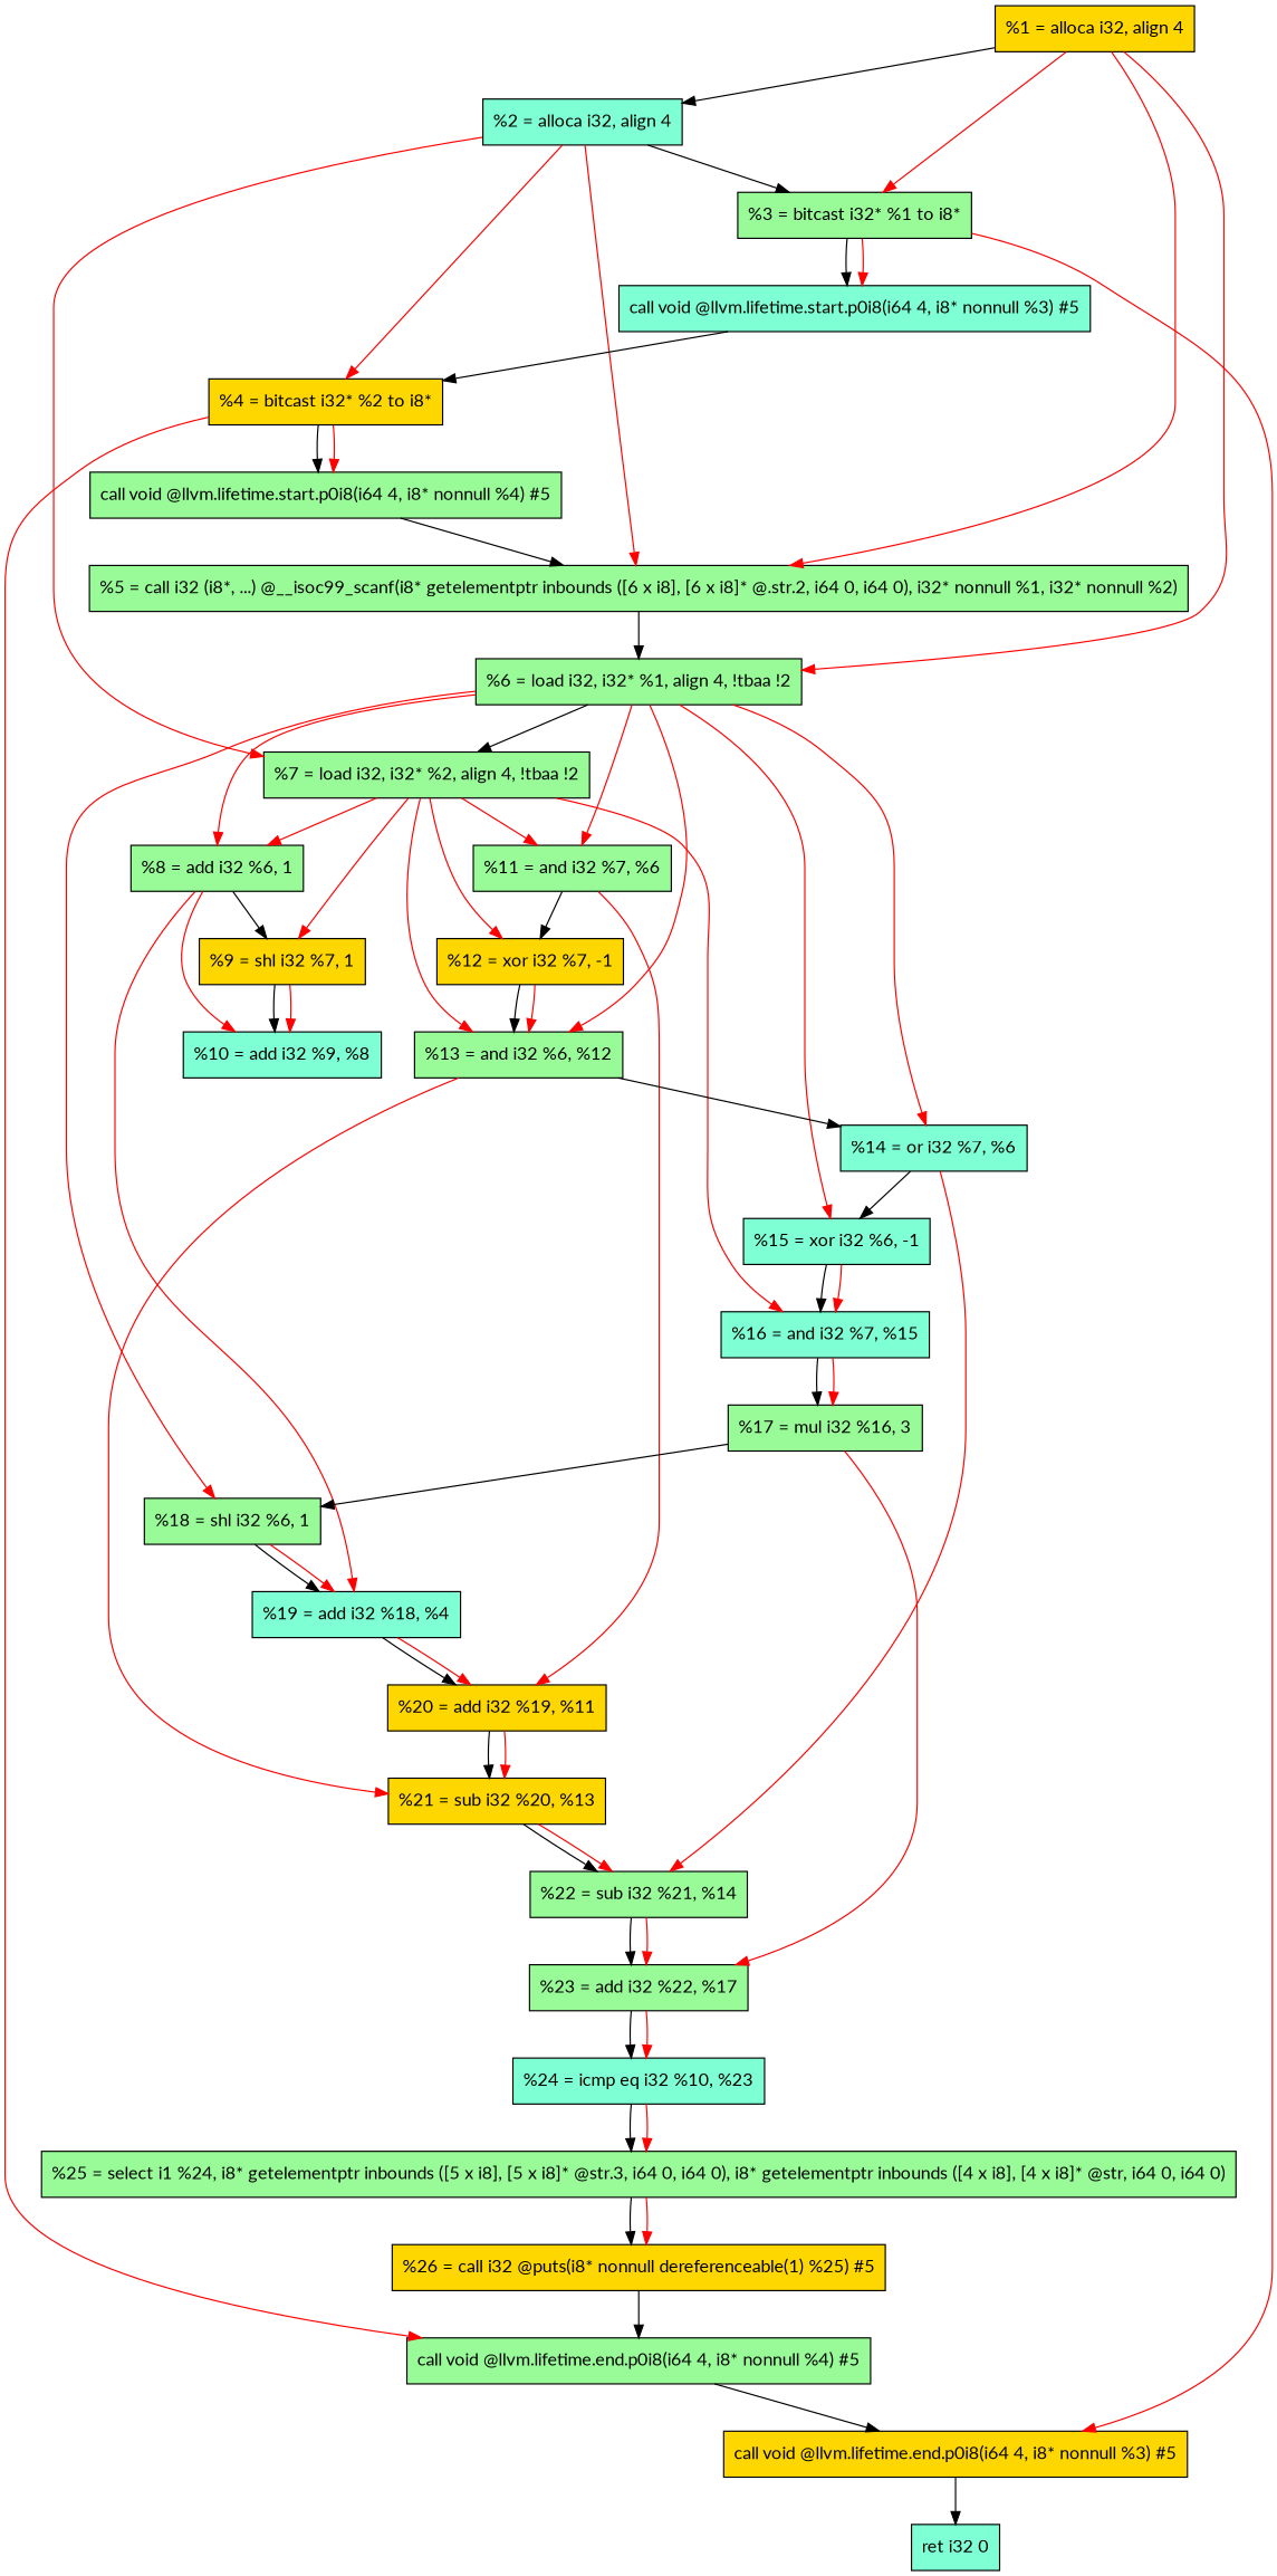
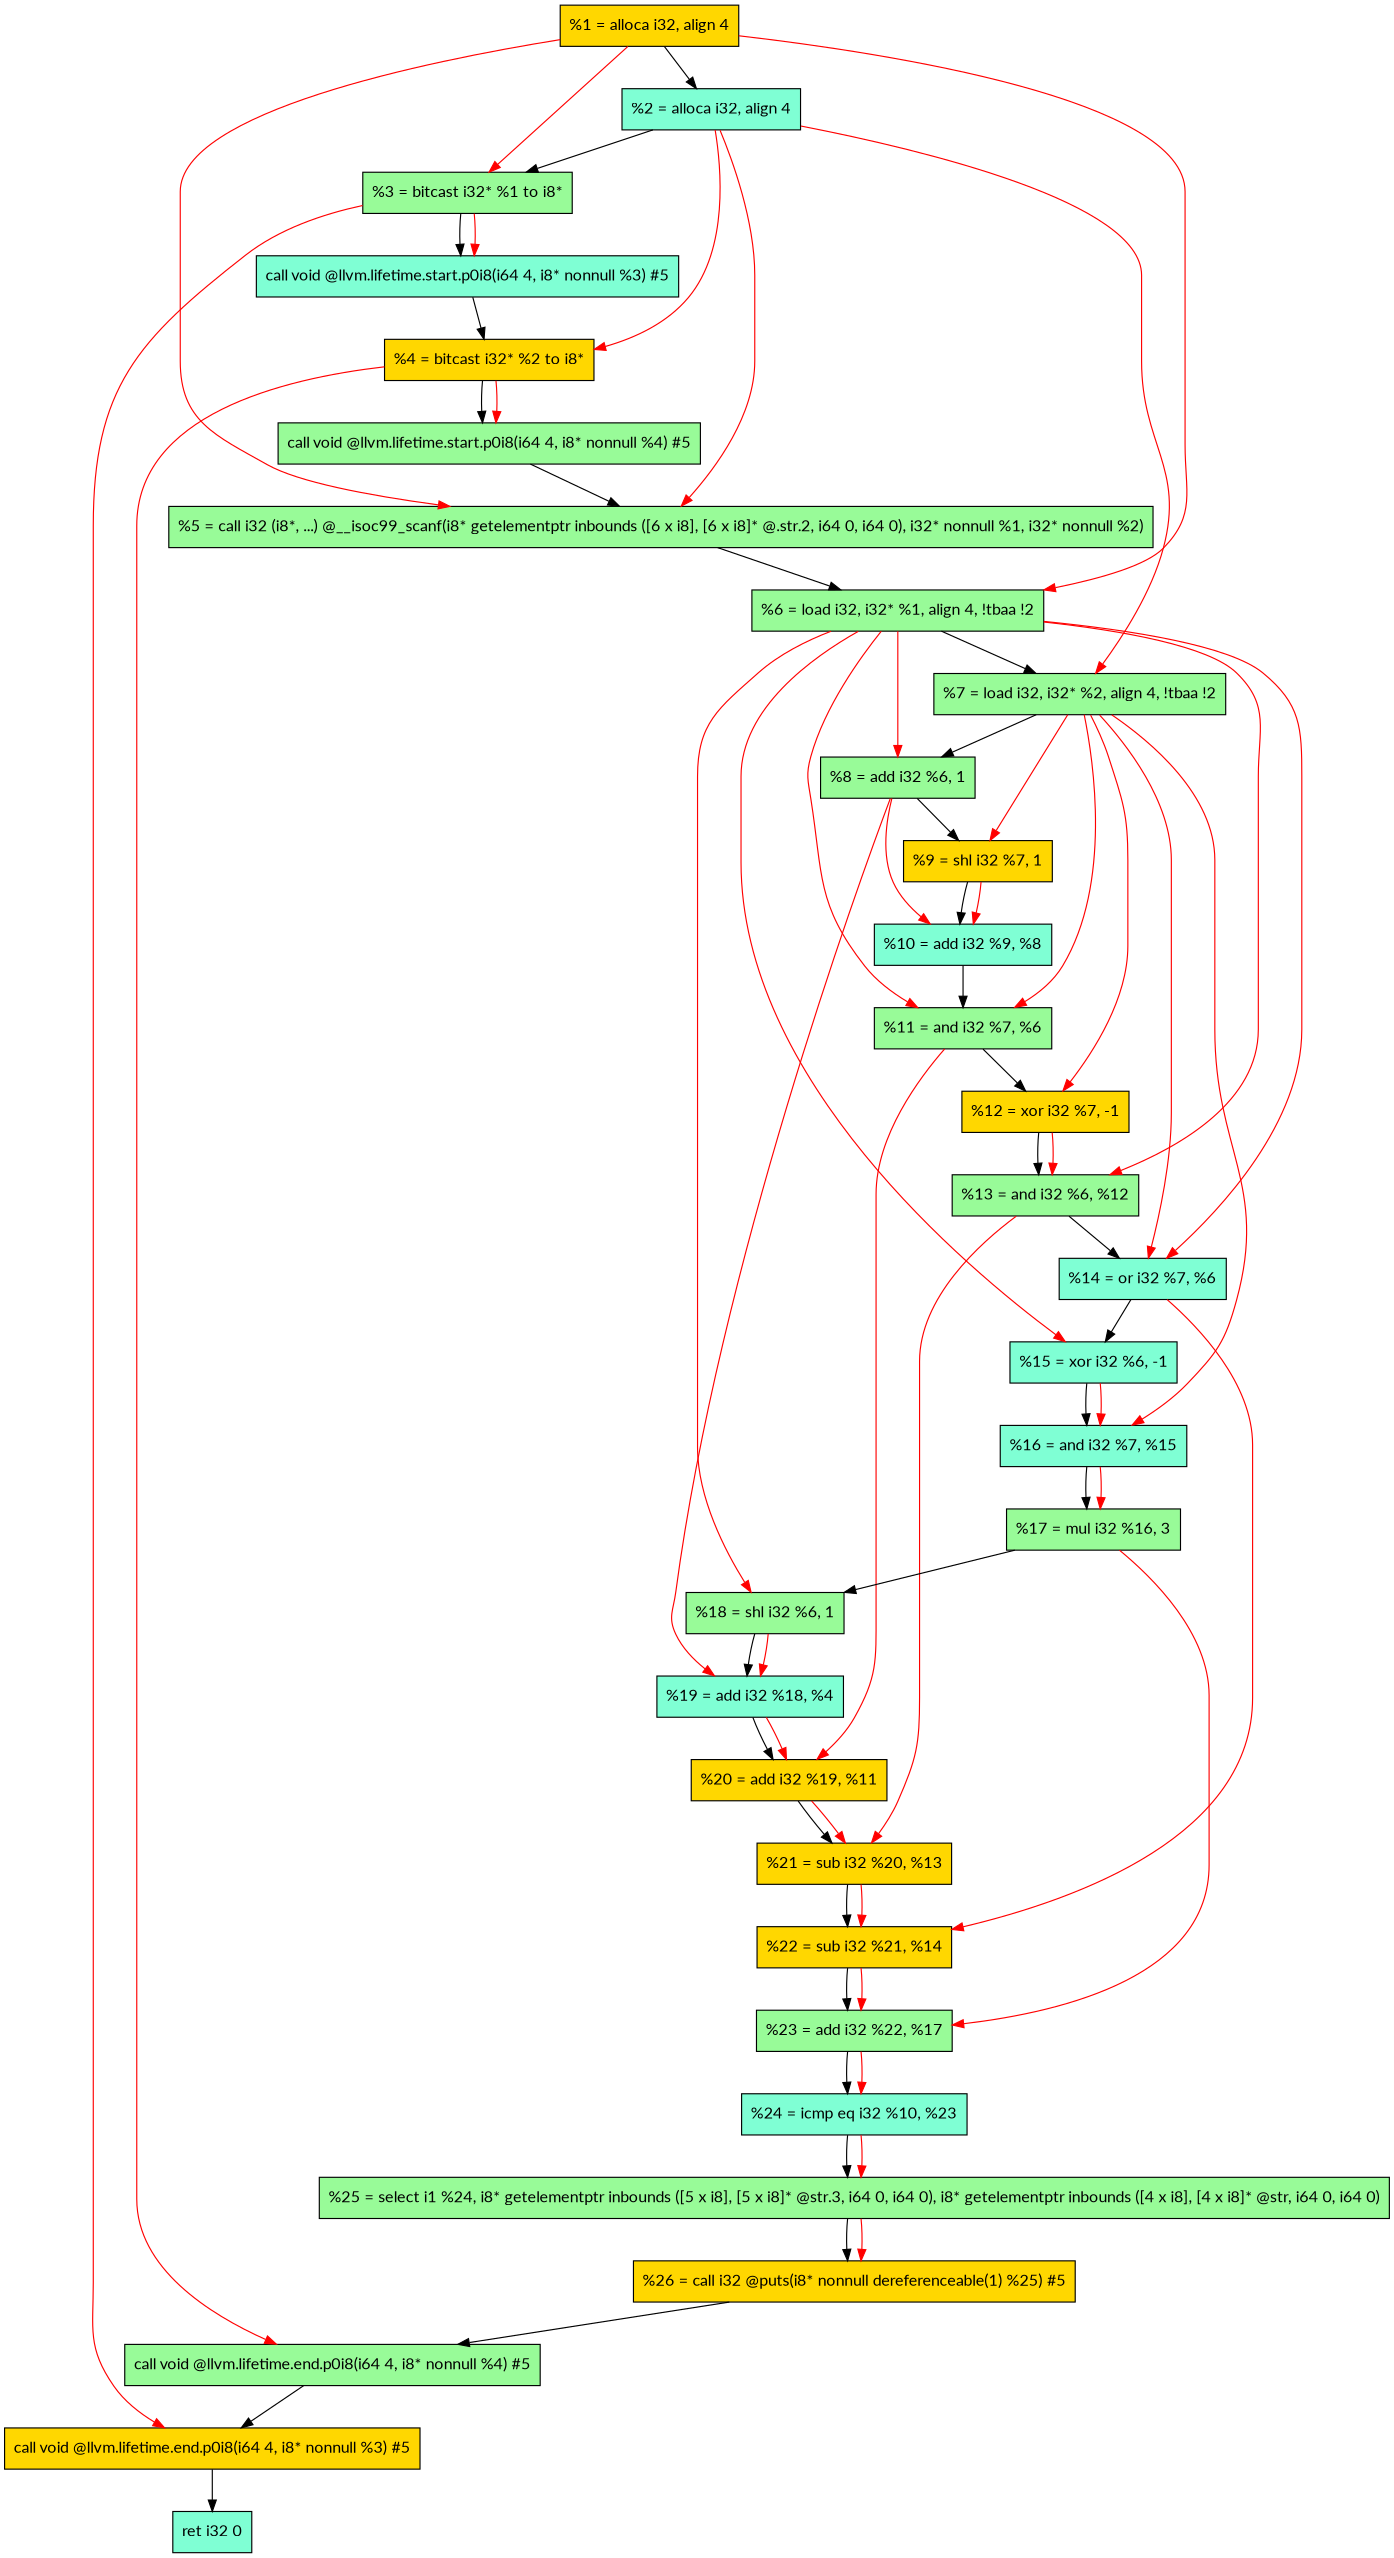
  digraph {
    fontname=Lato
    node [fillcolor=palegreen fontname=Lato shape=record style=filled]
    edge [fontname=Lato color=red]
    n1 [fillcolor=gold label="  %1 = alloca i32, align 4"]
    n2 [fillcolor=aquamarine label="  %2 = alloca i32, align 4"]
    n3 [label="  %3 = bitcast i32* %1 to i8*"]
    n4 [label="  %5 = call i32 (i8*, ...) @__isoc99_scanf(i8* getelementptr inbounds ([6 x i8], [6 x i8]* @.str.2, i64 0, i64 0), i32* nonnull %1, i32* nonnull %2)"]
    n5 [label="  %6 = load i32, i32* %1, align 4, !tbaa !2"]
    n6 [fillcolor=gold label="  %4 = bitcast i32* %2 to i8*"]
    n7 [label="  %7 = load i32, i32* %2, align 4, !tbaa !2"]
    n8 [fillcolor=aquamarine label="  call void @llvm.lifetime.start.p0i8(i64 4, i8* nonnull %3) #5"]
    n9 [fillcolor=gold label="  call void @llvm.lifetime.end.p0i8(i64 4, i8* nonnull %3) #5"]
    n10 [label="  %8 = add i32 %6, 1"]
    n11 [label="  %11 = and i32 %7, %6"]
    n12 [label="  %13 = and i32 %6, %12"]
    n13 [fillcolor=aquamarine label="  %14 = or i32 %7, %6"]
    n14 [fillcolor=aquamarine label="  %15 = xor i32 %6, -1"]
    n15 [label="  %18 = shl i32 %6, 1"]
    n16 [label="  call void @llvm.lifetime.start.p0i8(i64 4, i8* nonnull %4) #5"]
    n17 [label="  call void @llvm.lifetime.end.p0i8(i64 4, i8* nonnull %4) #5"]
    n18 [fillcolor=gold label="  %9 = shl i32 %7, 1"]
    n19 [fillcolor=gold label="  %12 = xor i32 %7, -1"]
    n20 [fillcolor=aquamarine label="  %16 = and i32 %7, %15"]
    n21 [fillcolor=aquamarine label="  ret i32 0"]
    n22 [fillcolor=aquamarine label="  %10 = add i32 %9, %8"]
    n23 [fillcolor=aquamarine label="%19 = add i32 %18, %4"]
    n24 [fillcolor=gold label="  %20 = add i32 %19, %11"]
    n25 [fillcolor=gold label="  %21 = sub i32 %20, %13"]
-   n26 [label="  %22 = sub i32 %21, %14"]
+   n26 [fillcolor=gold label="  %22 = sub i32 %21, %14"]
    n27 [label="  %17 = mul i32 %16, 3"]
    n28 [fillcolor=aquamarine label="  %24 = icmp eq i32 %10, %23"]
    n29 [label="  %25 = select i1 %24, i8* getelementptr inbounds ([5 x i8], [5 x i8]* @str.3, i64 0, i64 0), i8* getelementptr inbounds ([4 x i8], [4 x i8]* @str, i64 0, i64 0)"]
    n30 [label="  %23 = add i32 %22, %17"]
    n31 [fillcolor=gold label="  %26 = call i32 @puts(i8* nonnull dereferenceable(1) %25) #5"]
    n1 -> n2 [color=""]
    n1 -> n3
    n1 -> n4
    n1 -> n5
    n2 -> n3 [color=""]
    n2 -> n4
    n2 -> n6
    n2 -> n7
    n3 -> n8 [color=""]
    n3 -> n8
    n3 -> n9
    n4 -> n5 [color=""]
    n5 -> n7 [color=""]
    n5 -> n10
    n5 -> n11
    n5 -> n12
    n5 -> n13
    n5 -> n14
    n5 -> n15
    n6 -> n16 [color=""]
    n6 -> n16
    n6 -> n17
-   n7 -> n10
+   n7 -> n10 [color=""]
    n7 -> n11
-   n7 -> n12
+   n7 -> n13
    n7 -> n18
    n7 -> n19
    n7 -> n20
    n8 -> n6 [color=""]
    n9 -> n21 [color=""]
    n10 -> n18 [color=""]
    n10 -> n22
    n10 -> n23
    n11 -> n19 [color=""]
    n11 -> n24
    n12 -> n13 [color=""]
    n12 -> n25
    n13 -> n14 [color=""]
    n13 -> n26
    n14 -> n20 [color=""]
    n14 -> n20
    n15 -> n23 [color=""]
    n15 -> n23
    n16 -> n4 [color=""]
    n17 -> n9 [color=""]
    n18 -> n22 [color=""]
    n18 -> n22
    n19 -> n12 [color=""]
    n19 -> n12
    n20 -> n27 [color=""]
    n20 -> n27
+   n22 -> n11 [color=""]
    n23 -> n24 [color=""]
    n23 -> n24
    n24 -> n25 [color=""]
    n24 -> n25
    n25 -> n26 [color=""]
    n25 -> n26
    n26 -> n30 [color=""]
    n26 -> n30
    n27 -> n15 [color=""]
    n27 -> n30
    n28 -> n29 [color=""]
    n28 -> n29
    n29 -> n31 [color=""]
    n29 -> n31
    n30 -> n28 [color=""]
    n30 -> n28
    n31 -> n17 [color=""]
  }
